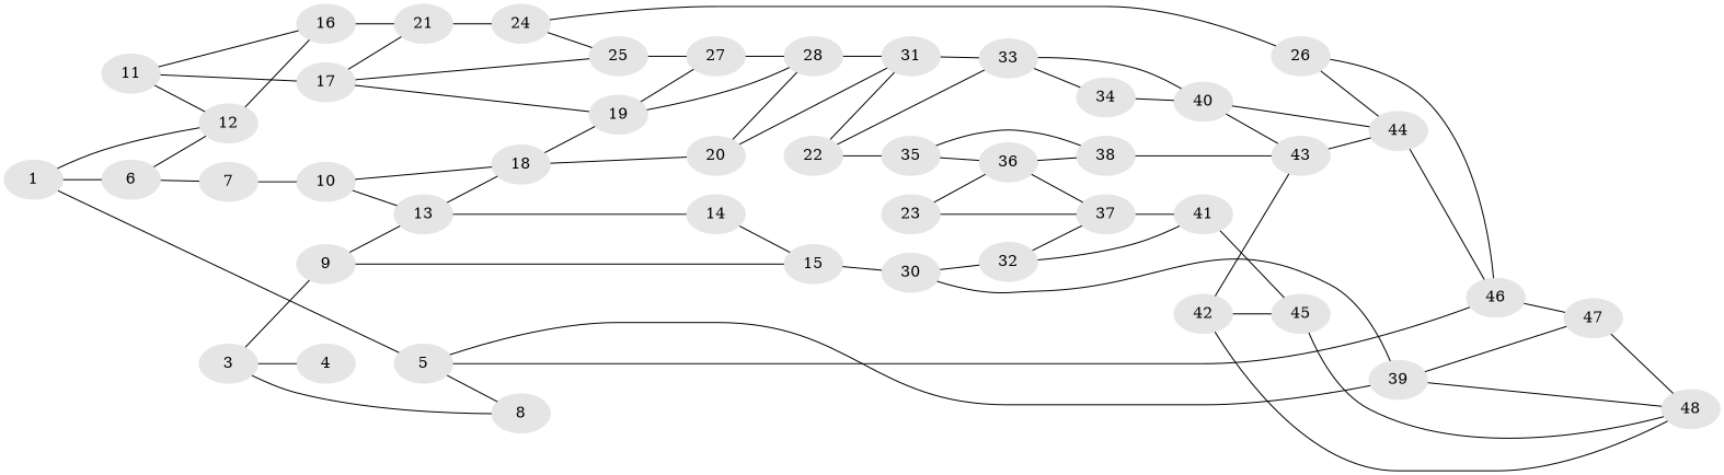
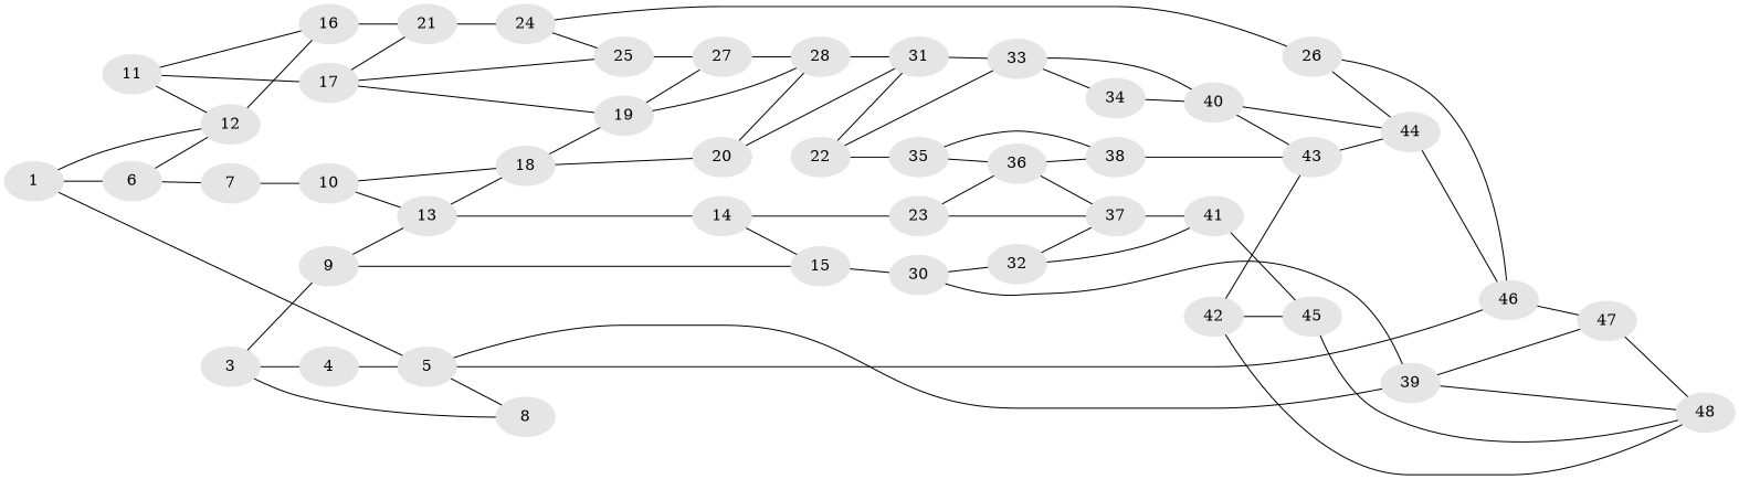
  graph {
    rankdir=LR
    node [color=gray90 style=filled]
    edge [weight=1.0]
    1
    5
    6
    12
    8
    39
    46
    7
    16
    10
    9
    13
    15
    3
    4
    47
    48
    18
    14
    30
    19
    20
    11
    17
    21
    25
    23
    36
    37
    32
    24
    27
    28
    31
    33
    26
    22
    35
    34
    40
    38
    41
    44
    45
    43
    42
    1 -- 5
    1 -- 6
    1 -- 12
    5 -- 8
    5 -- 39
    5 -- 46
    6 -- 12
    6 -- 7
    12 -- 16
    39 -- 47
    39 -- 48
    46 -- 47 [weight=2.0]
    7 -- 10
    16 -- 21 [weight=2.0]
    10 -- 13
    10 -- 18
    9 -- 13
    9 -- 15
    13 -- 18
    13 -- 14
    15 -- 30
    3 -- 8
    3 -- 9
    3 -- 4
+   4 -- 5 [weight=2.0]
    47 -- 48
    18 -- 19
    18 -- 20
    14 -- 15
+   14 -- 23
    30 -- 39
    30 -- 32
    19 -- 27
    19 -- 28
    20 -- 28
    20 -- 31
    11 -- 12
    11 -- 16
    11 -- 17
    17 -- 19
    17 -- 21
    17 -- 25
    21 -- 24
    25 -- 27 [weight=2.0]
    23 -- 36
    23 -- 37
    36 -- 37
    36 -- 38
    37 -- 41
    32 -- 37
    32 -- 41
    24 -- 25
    24 -- 26
    27 -- 28
    28 -- 31
    31 -- 33
    33 -- 34
    33 -- 40
    26 -- 46
    26 -- 44
    22 -- 31
    22 -- 33
    22 -- 35
    35 -- 36
    35 -- 38
    34 -- 40
    40 -- 44
    40 -- 43
    38 -- 43
    41 -- 45 [weight=2.0]
    44 -- 46
    45 -- 48
    43 -- 44
    42 -- 48
    42 -- 45
    42 -- 43
  }
